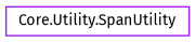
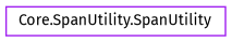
  digraph {
    rankdir=TB
    fontname="Fira Sans"
-   n1 [color=purple fillcolor=white fontname="Fira Sans" fontsize=10 height=0.2 label="Core.Utility.SpanUtility" shape=record style=filled width=0.4]
+   n1 [color=purple fillcolor=white fontname="Fira Sans" fontsize=10 height=0.2 label="Core.SpanUtility.SpanUtility" shape=record style=filled width=0.4]
  }
